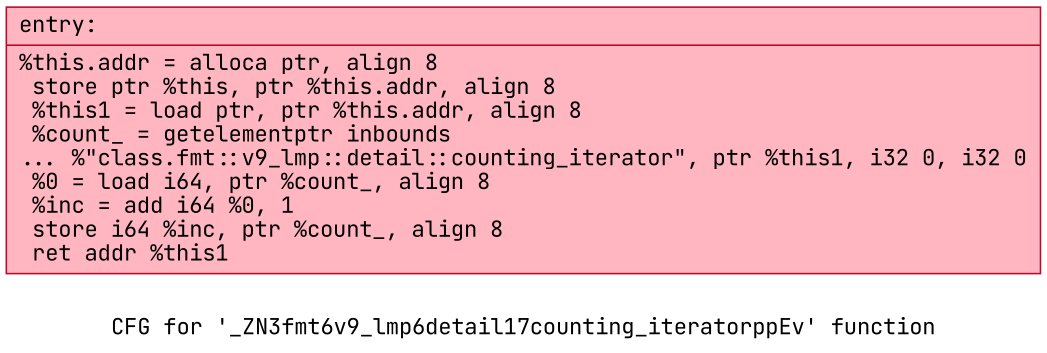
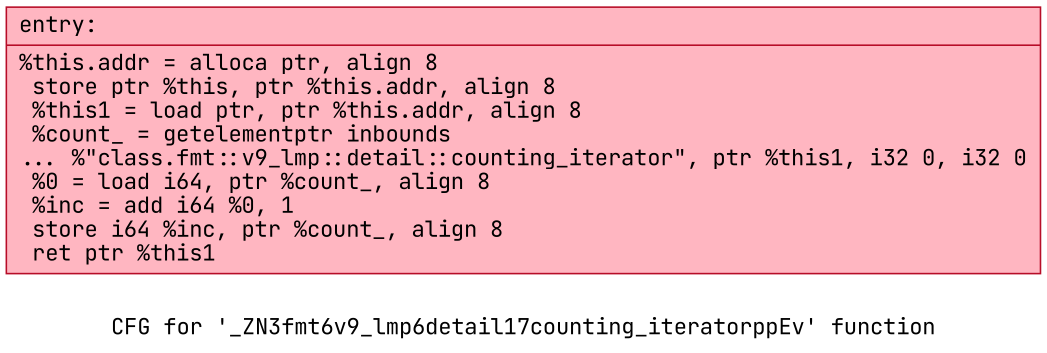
  digraph {
    label="CFG for '_ZN3fmt6v9_lmp6detail17counting_iteratorppEv' function"
    fontname="JetBrains Mono"
-   n1 [color="#b70d28ff" fillcolor=lightpink fontname="JetBrains Mono" label="{entry:\l|  %this.addr = alloca ptr, align 8\l  store ptr %this, ptr %this.addr, align 8\l  %this1 = load ptr, ptr %this.addr, align 8\l  %count_ = getelementptr inbounds\l... %\"class.fmt::v9_lmp::detail::counting_iterator\", ptr %this1, i32 0, i32 0\l  %0 = load i64, ptr %count_, align 8\l  %inc = add i64 %0, 1\l  store i64 %inc, ptr %count_, align 8\l  ret addr %this1\l}" shape=record style=filled]
+   n1 [color="#b70d28ff" fillcolor=lightpink fontname="JetBrains Mono" label="{entry:\l|  %this.addr = alloca ptr, align 8\l  store ptr %this, ptr %this.addr, align 8\l  %this1 = load ptr, ptr %this.addr, align 8\l  %count_ = getelementptr inbounds\l... %\"class.fmt::v9_lmp::detail::counting_iterator\", ptr %this1, i32 0, i32 0\l  %0 = load i64, ptr %count_, align 8\l  %inc = add i64 %0, 1\l  store i64 %inc, ptr %count_, align 8\l  ret ptr %this1\l}" shape=record style=filled]
  }
